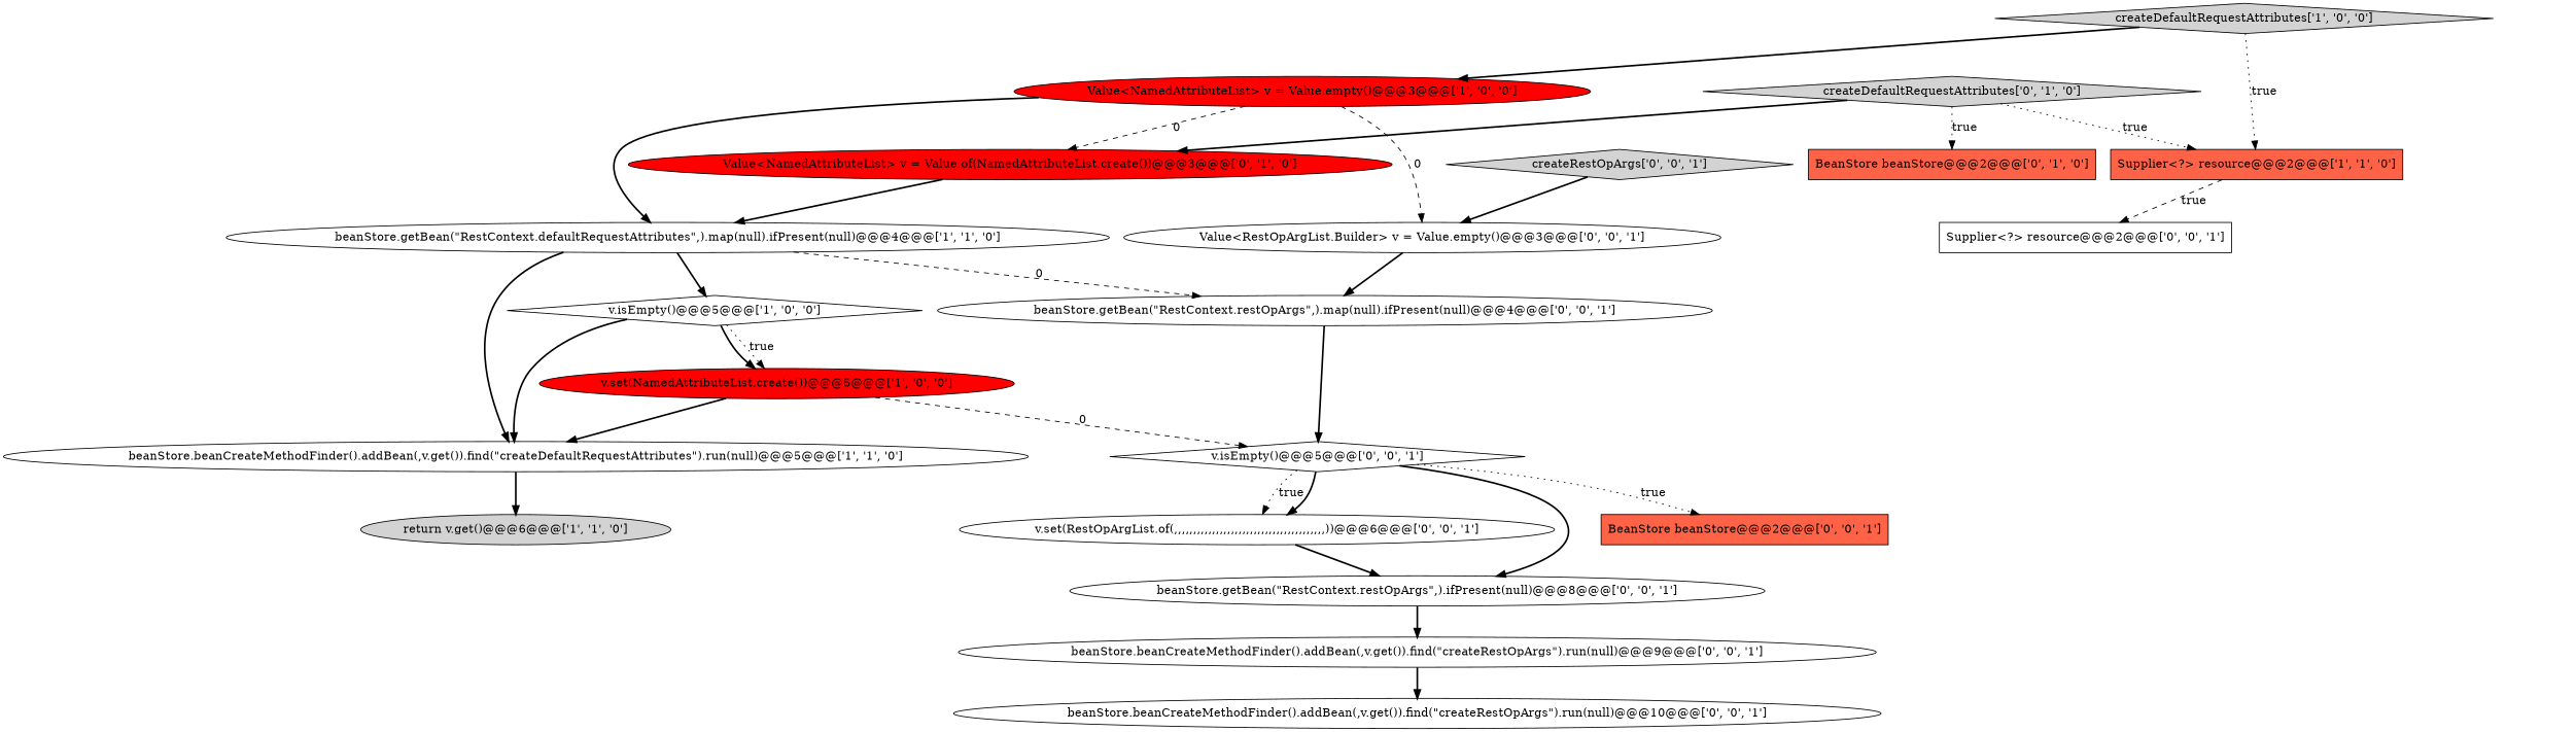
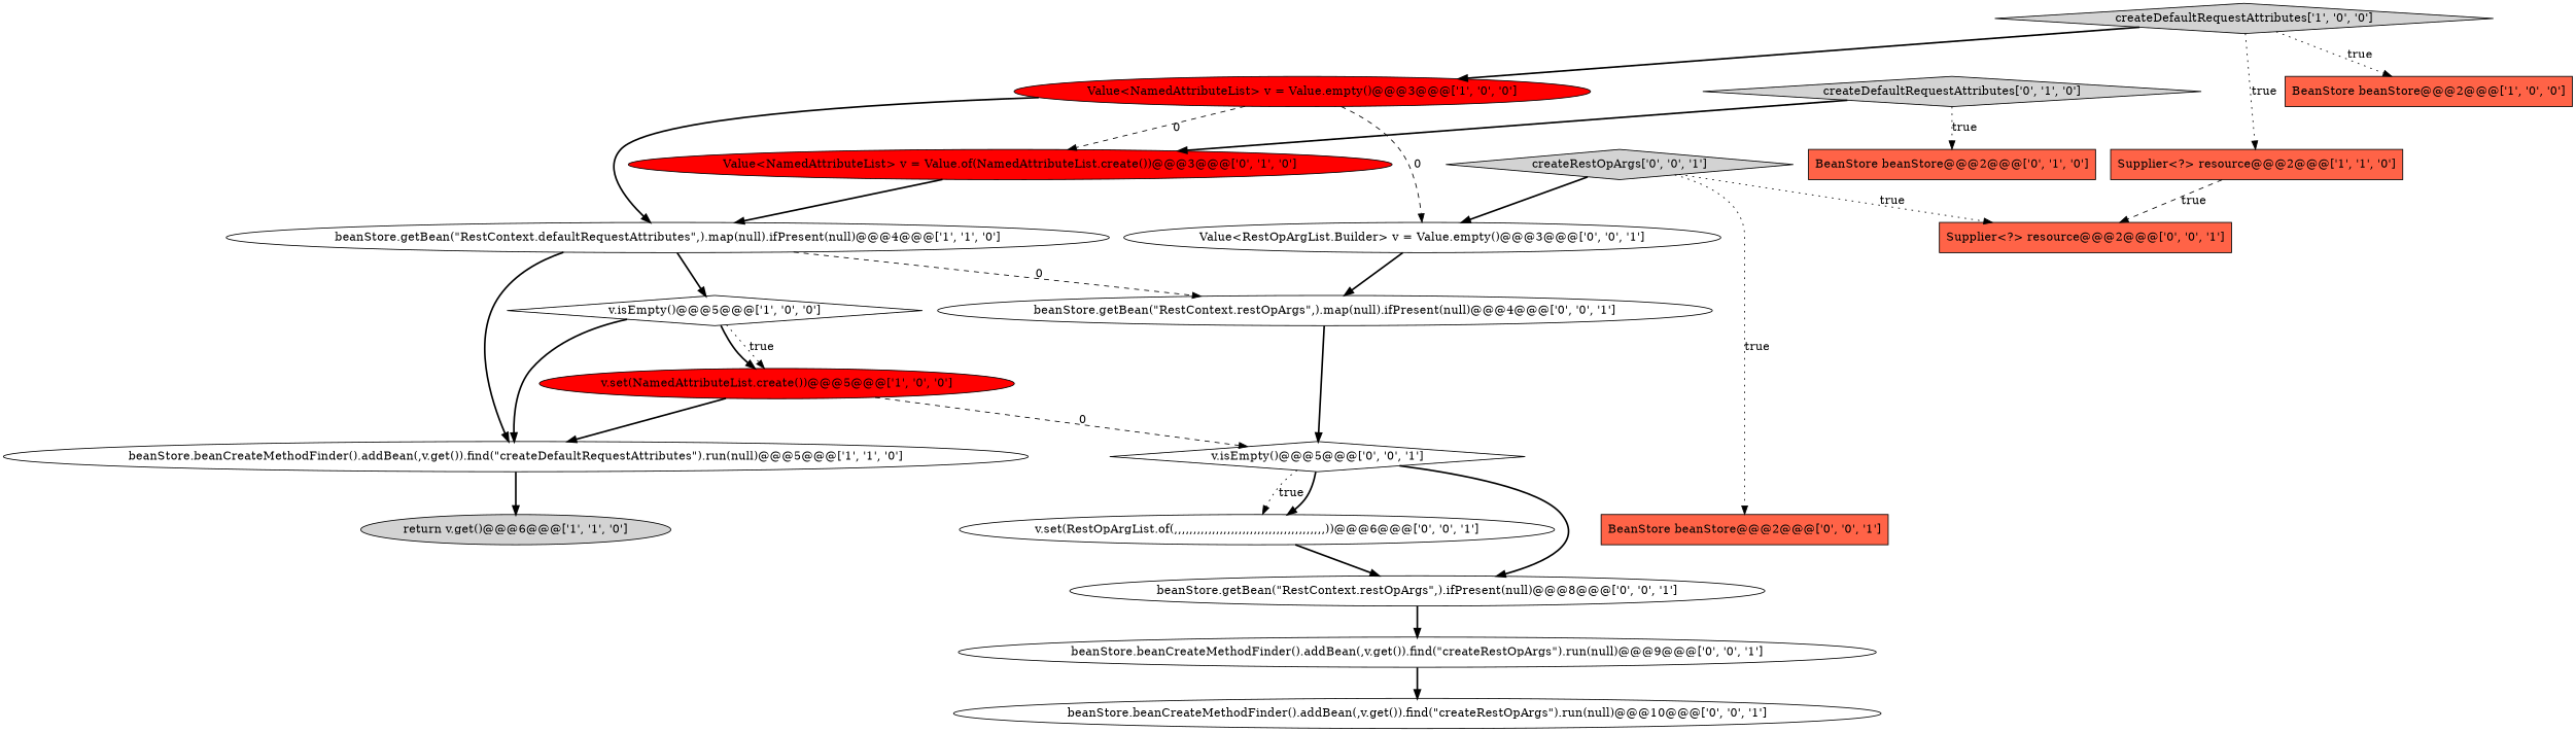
  digraph {
    node [fillcolor=white shape=ellipse style=filled]
    edge [style=bold]
    n1 [fillcolor=red label="v.set(NamedAttributeList.create())@@@5@@@['1', '0', '0']"]
    n2 [label="beanStore.beanCreateMethodFinder().addBean(,v.get()).find(\"createDefaultRequestAttributes\").run(null)@@@5@@@['1', '1', '0']"]
    n3 [label="v.isEmpty()@@@5@@@['0', '0', '1']" shape=diamond]
    n4 [fillcolor=lightgray label="return v.get()@@@6@@@['1', '1', '0']"]
    n5 [label="v.set(RestOpArgList.of(,,,,,,,,,,,,,,,,,,,,,,,,,,,,,,,,,,,,,,,,))@@@6@@@['0', '0', '1']"]
    n6 [label="beanStore.getBean(\"RestContext.restOpArgs\",).ifPresent(null)@@@8@@@['0', '0', '1']"]
    n7 [fillcolor=tomato label="BeanStore beanStore@@@2@@@['0', '0', '1']" shape=box]
    n8 [fillcolor=red label="Value<NamedAttributeList> v = Value.of(NamedAttributeList.create())@@@3@@@['0', '1', '0']"]
    n9 [label="beanStore.getBean(\"RestContext.defaultRequestAttributes\",).map(null).ifPresent(null)@@@4@@@['1', '1', '0']"]
    n10 [label="beanStore.getBean(\"RestContext.restOpArgs\",).map(null).ifPresent(null)@@@4@@@['0', '0', '1']"]
    n11 [label="v.isEmpty()@@@5@@@['1', '0', '0']" shape=diamond]
+   n12 [fillcolor=tomato label="BeanStore beanStore@@@2@@@['1', '0', '0']" shape=box]
    n13 [fillcolor=tomato label="BeanStore beanStore@@@2@@@['0', '1', '0']" shape=box]
    n14 [fillcolor=lightgray label="createDefaultRequestAttributes['1', '0', '0']" shape=diamond]
    n15 [fillcolor=red label="Value<NamedAttributeList> v = Value.empty()@@@3@@@['1', '0', '0']"]
    n16 [fillcolor=tomato label="Supplier<?> resource@@@2@@@['1', '1', '0']" shape=box]
    n17 [label="Value<RestOpArgList.Builder> v = Value.empty()@@@3@@@['0', '0', '1']"]
-   n18 [label="Supplier<?> resource@@@2@@@['0', '0', '1']" shape=box]
+   n18 [fillcolor=tomato label="Supplier<?> resource@@@2@@@['0', '0', '1']" shape=box]
    n19 [fillcolor=lightgray label="createDefaultRequestAttributes['0', '1', '0']" shape=diamond]
    n20 [label="beanStore.beanCreateMethodFinder().addBean(,v.get()).find(\"createRestOpArgs\").run(null)@@@9@@@['0', '0', '1']"]
    n21 [label="beanStore.beanCreateMethodFinder().addBean(,v.get()).find(\"createRestOpArgs\").run(null)@@@10@@@['0', '0', '1']"]
    n22 [fillcolor=lightgray label="createRestOpArgs['0', '0', '1']" shape=diamond]
    n1 -> n2
    n1 -> n3 [label=0 style=dashed]
    n2 -> n4
    n3 -> n5 [label=true style=dotted]
    n3 -> n5
    n3 -> n6
    n5 -> n6
    n6 -> n20
    n8 -> n9
    n9 -> n2
    n9 -> n10 [label=0 style=dashed]
    n9 -> n11
    n10 -> n3
    n11 -> n1 [label=true style=dotted]
    n11 -> n1
    n11 -> n2
+   n14 -> n12 [label=true style=dotted]
    n14 -> n15
    n14 -> n16 [label=true style=dotted]
    n15 -> n8 [label=0 style=dashed]
    n15 -> n9
    n15 -> n17 [label=0 style=dashed]
    n16 -> n18 [label=true style=dashed]
    n17 -> n10
    n19 -> n8
    n19 -> n13 [label=true style=dotted]
-   n19 -> n16 [label=true style=dotted]
    n20 -> n21
-   n3 -> n7 [label=true style=dotted]
+   n22 -> n7 [label=true style=dotted]
    n22 -> n17
+   n22 -> n18 [label=true style=dotted]
  }
